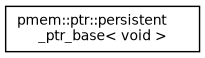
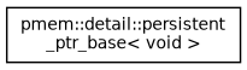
  digraph {
    rankdir=LR
-   n1 [color=black fillcolor=white fontname=Helvetica fontsize=10 height=0.2 label="pmem::ptr::persistent\l_ptr_base\< void \>" shape=record style=filled width=0.4]
+   n1 [color=black fillcolor=white fontname=Helvetica fontsize=10 height=0.2 label="pmem::detail::persistent\l_ptr_base\< void \>" shape=record style=filled width=0.4]
  }
